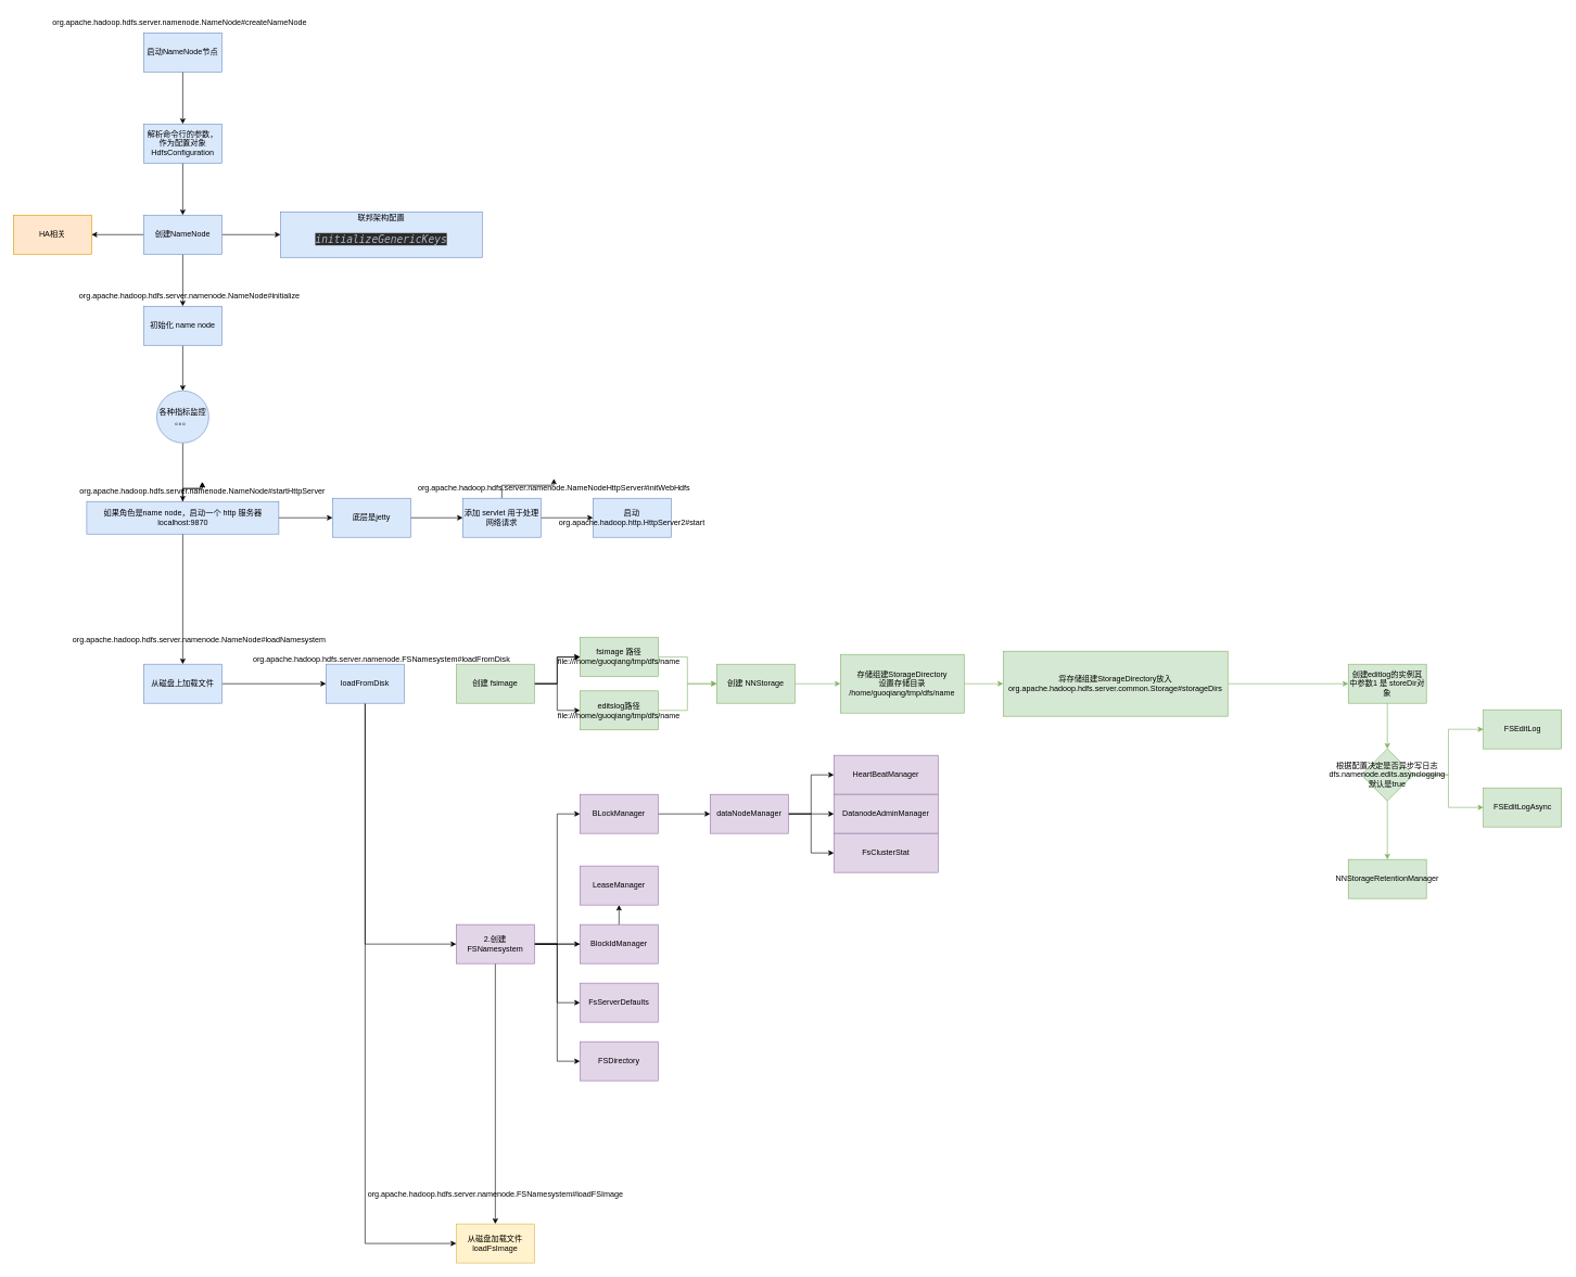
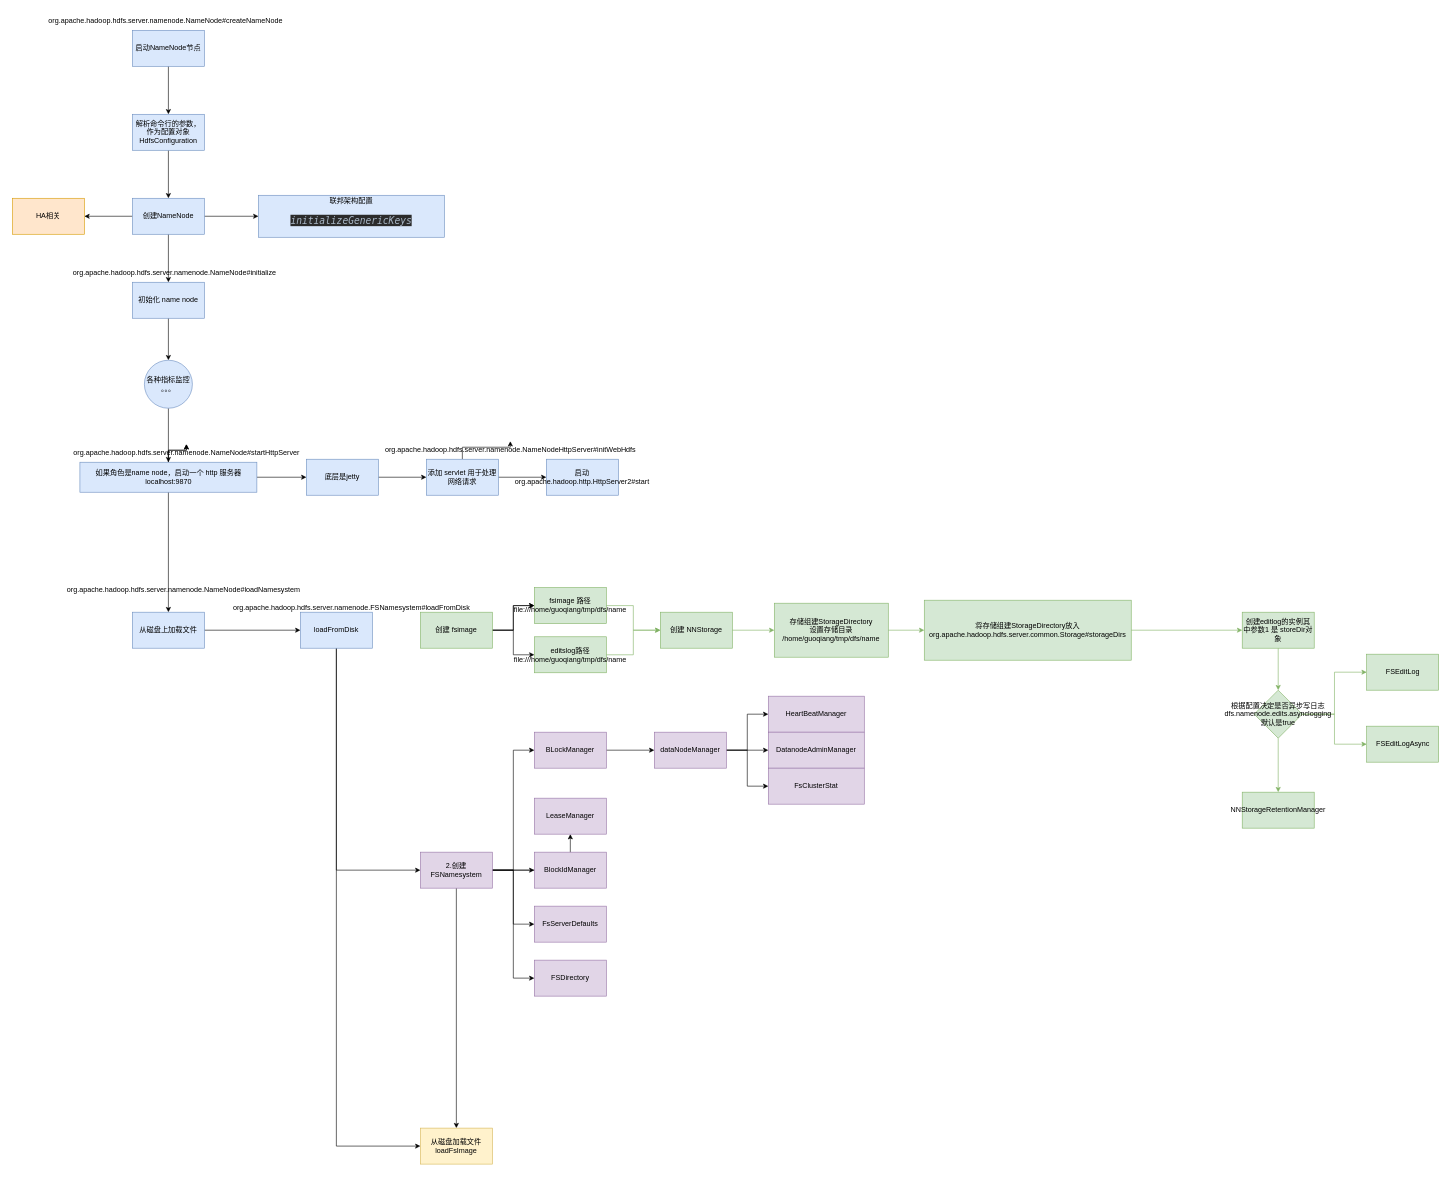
  <mxCell id="0" />
  <mxCell id="1" parent="0" />
  <mxCell id="2" value="" style="edgeStyle=orthogonalEdgeStyle;rounded=0;orthogonalLoop=1;jettySize=auto;html=1;" edge="1" parent="1" source="3" target="6"><mxGeometry relative="1" as="geometry" /></mxCell>
  <mxCell id="3" value="启动NameNode节点" style="rounded=0;whiteSpace=wrap;html=1;fillColor=#dae8fc;strokeColor=#6c8ebf;" vertex="1" parent="1"><mxGeometry x="220" y="50" width="120" height="60" as="geometry" /></mxCell>
  <mxCell id="4" value="org.apache.hadoop.hdfs.server.namenode.NameNode#createNameNode" style="text;html=1;align=center;verticalAlign=middle;resizable=0;points=[];autosize=1;strokeColor=none;fillColor=none;" vertex="1" parent="1"><mxGeometry x="70" y="20" width="410" height="30" as="geometry" /></mxCell>
  <mxCell id="5" value="" style="edgeStyle=orthogonalEdgeStyle;rounded=0;orthogonalLoop=1;jettySize=auto;html=1;" edge="1" parent="1" source="6" target="10"><mxGeometry relative="1" as="geometry" /></mxCell>
  <mxCell id="6" value="解析命令行的参数，作为配置对象HdfsConfiguration" style="rounded=0;whiteSpace=wrap;html=1;fillColor=#dae8fc;strokeColor=#6c8ebf;" vertex="1" parent="1"><mxGeometry x="220" y="190" width="120" height="60" as="geometry" /></mxCell>
  <mxCell id="7" value="" style="edgeStyle=orthogonalEdgeStyle;rounded=0;orthogonalLoop=1;jettySize=auto;html=1;" edge="1" parent="1" source="10" target="11"><mxGeometry relative="1" as="geometry" /></mxCell>
  <mxCell id="8" value="" style="edgeStyle=orthogonalEdgeStyle;rounded=0;orthogonalLoop=1;jettySize=auto;html=1;" edge="1" parent="1" source="10" target="12"><mxGeometry relative="1" as="geometry" /></mxCell>
  <mxCell id="9" value="" style="edgeStyle=orthogonalEdgeStyle;rounded=0;orthogonalLoop=1;jettySize=auto;html=1;" edge="1" parent="1" source="10" target="14"><mxGeometry relative="1" as="geometry" /></mxCell>
  <mxCell id="10" value="创建NameNode" style="rounded=0;whiteSpace=wrap;html=1;fillColor=#dae8fc;strokeColor=#6c8ebf;" vertex="1" parent="1"><mxGeometry x="220" y="330" width="120" height="60" as="geometry" /></mxCell>
  <mxCell id="11" value="HA相关" style="rounded=0;whiteSpace=wrap;html=1;fillColor=#ffe6cc;strokeColor=#d79b00;" vertex="1" parent="1"><mxGeometry x="20" y="330" width="120" height="60" as="geometry" /></mxCell>
  <mxCell id="12" value="&lt;div&gt;联邦架构配置&lt;div style=&quot;background-color:#2b2b2b;color:#a9b7c6&quot;&gt;&lt;pre style=&quot;font-family:'JetBrains Mono',monospace;font-size:12.0pt;&quot;&gt;&lt;span style=&quot;font-style:italic;&quot;&gt;initializeGenericKeys&lt;/span&gt;&lt;/pre&gt;&lt;/div&gt;&lt;/div&gt;" style="whiteSpace=wrap;html=1;fillColor=#dae8fc;strokeColor=#6c8ebf;rounded=0;" vertex="1" parent="1"><mxGeometry x="430" y="325" width="310" height="70" as="geometry" /></mxCell>
  <mxCell id="13" value="" style="edgeStyle=orthogonalEdgeStyle;rounded=0;orthogonalLoop=1;jettySize=auto;html=1;" edge="1" parent="1" source="14" target="17"><mxGeometry relative="1" as="geometry" /></mxCell>
  <mxCell id="14" value="初始化 name node" style="rounded=0;whiteSpace=wrap;html=1;fillColor=#dae8fc;strokeColor=#6c8ebf;" vertex="1" parent="1"><mxGeometry x="220" y="470" width="120" height="60" as="geometry" /></mxCell>
  <mxCell id="15" value="org.apache.hadoop.hdfs.server.namenode.NameNode#initialize" style="text;html=1;align=center;verticalAlign=middle;resizable=0;points=[];autosize=1;strokeColor=none;fillColor=none;" vertex="1" parent="1"><mxGeometry x="110" y="440" width="360" height="30" as="geometry" /></mxCell>
  <mxCell id="16" value="" style="edgeStyle=orthogonalEdgeStyle;rounded=0;orthogonalLoop=1;jettySize=auto;html=1;" edge="1" parent="1" source="17" target="22"><mxGeometry relative="1" as="geometry" /></mxCell>
  <mxCell id="17" value="&lt;div&gt;各种指标监控&lt;/div&gt;&lt;div&gt;。。。&lt;br&gt;&lt;/div&gt;" style="ellipse;whiteSpace=wrap;html=1;fillColor=#dae8fc;strokeColor=#6c8ebf;rounded=0;" vertex="1" parent="1"><mxGeometry x="240" y="600" width="80" height="80" as="geometry" /></mxCell>
  <mxCell id="18" value="" style="edgeStyle=orthogonalEdgeStyle;rounded=0;orthogonalLoop=1;jettySize=auto;html=1;" edge="1" parent="1" source="22" target="23"><mxGeometry relative="1" as="geometry" /></mxCell>
  <mxCell id="19" value="" style="edgeStyle=orthogonalEdgeStyle;rounded=0;orthogonalLoop=1;jettySize=auto;html=1;" edge="1" parent="1" source="22" target="23"><mxGeometry relative="1" as="geometry" /></mxCell>
  <mxCell id="20" value="" style="edgeStyle=orthogonalEdgeStyle;rounded=0;orthogonalLoop=1;jettySize=auto;html=1;" edge="1" parent="1" source="22" target="25"><mxGeometry relative="1" as="geometry" /></mxCell>
  <mxCell id="21" value="" style="edgeStyle=orthogonalEdgeStyle;rounded=0;orthogonalLoop=1;jettySize=auto;html=1;" edge="1" parent="1" source="22" target="32"><mxGeometry relative="1" as="geometry" /></mxCell>
  <mxCell id="22" value="&lt;div&gt;如果角色是name node，启动一个 http 服务器&lt;/div&gt;&lt;div&gt;localhost:9870&lt;br&gt;&lt;/div&gt;" style="whiteSpace=wrap;html=1;fillColor=#dae8fc;strokeColor=#6c8ebf;rounded=0;" vertex="1" parent="1"><mxGeometry x="132.5" y="770" width="295" height="50" as="geometry" /></mxCell>
  <mxCell id="23" value="org.apache.hadoop.hdfs.server.namenode.NameNode#startHttpServer" style="text;html=1;align=center;verticalAlign=middle;resizable=0;points=[];autosize=1;strokeColor=none;fillColor=none;" vertex="1" parent="1"><mxGeometry x="110" y="740" width="400" height="30" as="geometry" /></mxCell>
  <mxCell id="24" value="" style="edgeStyle=orthogonalEdgeStyle;rounded=0;orthogonalLoop=1;jettySize=auto;html=1;" edge="1" parent="1" source="25" target="28"><mxGeometry relative="1" as="geometry" /></mxCell>
  <mxCell id="25" value="底层是jetty" style="whiteSpace=wrap;html=1;fillColor=#dae8fc;strokeColor=#6c8ebf;rounded=0;" vertex="1" parent="1"><mxGeometry x="510" y="765" width="120" height="60" as="geometry" /></mxCell>
  <mxCell id="26" value="" style="edgeStyle=orthogonalEdgeStyle;rounded=0;orthogonalLoop=1;jettySize=auto;html=1;" edge="1" parent="1" source="28" target="29"><mxGeometry relative="1" as="geometry" /></mxCell>
  <mxCell id="27" value="" style="edgeStyle=orthogonalEdgeStyle;rounded=0;orthogonalLoop=1;jettySize=auto;html=1;" edge="1" parent="1" source="28" target="30"><mxGeometry relative="1" as="geometry" /></mxCell>
  <mxCell id="28" value="添加 servlet 用于处理网络请求" style="whiteSpace=wrap;html=1;fillColor=#dae8fc;strokeColor=#6c8ebf;rounded=0;" vertex="1" parent="1"><mxGeometry x="710" y="765" width="120" height="60" as="geometry" /></mxCell>
  <mxCell id="29" value="org.apache.hadoop.hdfs.server.namenode.NameNodeHttpServer#initWebHdfs" style="text;html=1;align=center;verticalAlign=middle;resizable=0;points=[];autosize=1;strokeColor=none;fillColor=none;" vertex="1" parent="1"><mxGeometry x="630" y="735" width="440" height="30" as="geometry" /></mxCell>
  <mxCell id="30" value="&lt;div&gt;启动&lt;/div&gt;&lt;div&gt;org.apache.hadoop.http.HttpServer2#start&lt;br&gt;&lt;/div&gt;" style="whiteSpace=wrap;html=1;fillColor=#dae8fc;strokeColor=#6c8ebf;rounded=0;" vertex="1" parent="1"><mxGeometry x="910" y="765" width="120" height="60" as="geometry" /></mxCell>
  <mxCell id="31" value="" style="edgeStyle=orthogonalEdgeStyle;rounded=0;orthogonalLoop=1;jettySize=auto;html=1;" edge="1" parent="1" source="32" target="36"><mxGeometry relative="1" as="geometry" /></mxCell>
  <mxCell id="32" value="从磁盘上加载文件" style="whiteSpace=wrap;html=1;fillColor=#dae8fc;strokeColor=#6c8ebf;rounded=0;" vertex="1" parent="1"><mxGeometry x="220" y="1020" width="120" height="60" as="geometry" /></mxCell>
  <mxCell id="33" value="org.apache.hadoop.hdfs.server.namenode.NameNode#loadNamesystem" style="text;html=1;align=center;verticalAlign=middle;resizable=0;points=[];autosize=1;strokeColor=none;fillColor=none;" vertex="1" parent="1"><mxGeometry x="100" y="968" width="410" height="30" as="geometry" /></mxCell>
  <mxCell id="34" value="" style="edgeStyle=orthogonalEdgeStyle;rounded=0;orthogonalLoop=1;jettySize=auto;html=1;entryX=0;entryY=0.5;entryDx=0;entryDy=0;" edge="1" parent="1" source="36" target="67"><mxGeometry relative="1" as="geometry"><Array as="points"><mxPoint x="560" y="1450" /></Array></mxGeometry></mxCell>
  <mxCell id="35" style="edgeStyle=orthogonalEdgeStyle;rounded=0;orthogonalLoop=1;jettySize=auto;html=1;entryX=0;entryY=0.5;entryDx=0;entryDy=0;" edge="1" parent="1" source="36" target="81"><mxGeometry relative="1" as="geometry"><Array as="points"><mxPoint x="560" y="1910" /></Array></mxGeometry></mxCell>
  <mxCell id="36" value="loadFromDisk" style="whiteSpace=wrap;html=1;fillColor=#dae8fc;strokeColor=#6c8ebf;rounded=0;" vertex="1" parent="1"><mxGeometry x="500" y="1020" width="120" height="60" as="geometry" /></mxCell>
  <mxCell id="37" value="org.apache.hadoop.hdfs.server.namenode.FSNamesystem#loadFromDisk" style="text;html=1;align=center;verticalAlign=middle;resizable=0;points=[];autosize=1;strokeColor=none;fillColor=none;" vertex="1" parent="1"><mxGeometry x="375" y="998" width="420" height="30" as="geometry" /></mxCell>
  <mxCell id="38" value="" style="edgeStyle=orthogonalEdgeStyle;rounded=0;orthogonalLoop=1;jettySize=auto;html=1;" edge="1" parent="1" source="41" target="43"><mxGeometry relative="1" as="geometry" /></mxCell>
  <mxCell id="39" value="" style="edgeStyle=orthogonalEdgeStyle;rounded=0;orthogonalLoop=1;jettySize=auto;html=1;" edge="1" parent="1" source="41" target="45"><mxGeometry relative="1" as="geometry" /></mxCell>
  <mxCell id="40" value="" style="edgeStyle=orthogonalEdgeStyle;rounded=0;orthogonalLoop=1;jettySize=auto;html=1;" edge="1" parent="1" source="41" target="45"><mxGeometry relative="1" as="geometry" /></mxCell>
  <mxCell id="41" value="创建 fsimage" style="whiteSpace=wrap;html=1;fillColor=#d5e8d4;strokeColor=#82b366;rounded=0;" vertex="1" parent="1"><mxGeometry x="700" y="1020" width="120" height="60" as="geometry" /></mxCell>
  <mxCell id="42" style="edgeStyle=orthogonalEdgeStyle;rounded=0;orthogonalLoop=1;jettySize=auto;html=1;entryX=0;entryY=0.5;entryDx=0;entryDy=0;fillColor=#d5e8d4;strokeColor=#82b366;" edge="1" parent="1" source="43" target="47"><mxGeometry relative="1" as="geometry" /></mxCell>
  <mxCell id="43" value="editslog路径file:///home/guoqiang/tmp/dfs/name" style="whiteSpace=wrap;html=1;fillColor=#d5e8d4;strokeColor=#82b366;rounded=0;" vertex="1" parent="1"><mxGeometry x="890" y="1061" width="120" height="60" as="geometry" /></mxCell>
  <mxCell id="44" style="edgeStyle=orthogonalEdgeStyle;rounded=0;orthogonalLoop=1;jettySize=auto;html=1;entryX=0;entryY=0.5;entryDx=0;entryDy=0;fillColor=#d5e8d4;strokeColor=#82b366;" edge="1" parent="1" source="45" target="47"><mxGeometry relative="1" as="geometry" /></mxCell>
  <mxCell id="45" value="fsimage 路径file:///home/guoqiang/tmp/dfs/name" style="whiteSpace=wrap;html=1;fillColor=#d5e8d4;strokeColor=#82b366;rounded=0;" vertex="1" parent="1"><mxGeometry x="890" y="979" width="120" height="60" as="geometry" /></mxCell>
  <mxCell id="46" value="" style="edgeStyle=orthogonalEdgeStyle;rounded=0;orthogonalLoop=1;jettySize=auto;html=1;fillColor=#d5e8d4;strokeColor=#82b366;" edge="1" parent="1" source="47" target="49"><mxGeometry relative="1" as="geometry" /></mxCell>
  <mxCell id="47" value="创建 NNStorage" style="rounded=0;whiteSpace=wrap;html=1;fillColor=#d5e8d4;strokeColor=#82b366;" vertex="1" parent="1"><mxGeometry x="1100" y="1020" width="120" height="60" as="geometry" /></mxCell>
  <mxCell id="48" value="" style="edgeStyle=orthogonalEdgeStyle;rounded=0;orthogonalLoop=1;jettySize=auto;html=1;fillColor=#d5e8d4;strokeColor=#82b366;" edge="1" parent="1" source="49" target="51"><mxGeometry relative="1" as="geometry" /></mxCell>
  <mxCell id="49" value="&lt;div&gt;存储组建StorageDirectory&lt;/div&gt;&lt;div&gt;设置存储目录&lt;/div&gt;&lt;div&gt;/home/guoqiang/tmp/dfs/name&lt;br&gt;&lt;/div&gt;" style="rounded=0;whiteSpace=wrap;html=1;fillColor=#d5e8d4;strokeColor=#82b366;" vertex="1" parent="1"><mxGeometry x="1290" y="1005" width="190" height="90" as="geometry" /></mxCell>
  <mxCell id="50" value="" style="edgeStyle=orthogonalEdgeStyle;rounded=0;orthogonalLoop=1;jettySize=auto;html=1;fillColor=#d5e8d4;strokeColor=#82b366;" edge="1" parent="1" source="51" target="53"><mxGeometry relative="1" as="geometry" /></mxCell>
  <mxCell id="51" value="将存储组建StorageDirectory放入org.apache.hadoop.hdfs.server.common.Storage#storageDirs" style="whiteSpace=wrap;html=1;fillColor=#d5e8d4;strokeColor=#82b366;rounded=0;" vertex="1" parent="1"><mxGeometry x="1540" y="1000" width="345" height="100" as="geometry" /></mxCell>
  <mxCell id="52" value="" style="edgeStyle=orthogonalEdgeStyle;rounded=0;orthogonalLoop=1;jettySize=auto;html=1;fillColor=#d5e8d4;strokeColor=#82b366;" edge="1" parent="1" source="53" target="57"><mxGeometry relative="1" as="geometry" /></mxCell>
  <mxCell id="53" value="&lt;div&gt;创建editlog的实例其中参数1 是 storeDir对象&lt;br&gt;&lt;/div&gt;" style="whiteSpace=wrap;html=1;fillColor=#d5e8d4;strokeColor=#82b366;rounded=0;" vertex="1" parent="1"><mxGeometry x="2070" y="1020" width="120" height="60" as="geometry" /></mxCell>
  <mxCell id="54" value="" style="edgeStyle=orthogonalEdgeStyle;rounded=0;orthogonalLoop=1;jettySize=auto;html=1;fillColor=#d5e8d4;strokeColor=#82b366;" edge="1" parent="1" source="57" target="58"><mxGeometry relative="1" as="geometry" /></mxCell>
  <mxCell id="55" value="" style="edgeStyle=orthogonalEdgeStyle;rounded=0;orthogonalLoop=1;jettySize=auto;html=1;fillColor=#d5e8d4;strokeColor=#82b366;" edge="1" parent="1" source="57" target="59"><mxGeometry relative="1" as="geometry" /></mxCell>
  <mxCell id="56" value="" style="edgeStyle=orthogonalEdgeStyle;rounded=0;orthogonalLoop=1;jettySize=auto;html=1;fillColor=#d5e8d4;strokeColor=#82b366;" edge="1" parent="1" source="57" target="60"><mxGeometry relative="1" as="geometry" /></mxCell>
  <mxCell id="57" value="根据配置决定是否异步写日志dfs.namenode.edits.asynclogging默认是true" style="rhombus;whiteSpace=wrap;html=1;fillColor=#d5e8d4;strokeColor=#82b366;rounded=0;" vertex="1" parent="1"><mxGeometry x="2090" y="1150" width="80" height="80" as="geometry" /></mxCell>
  <mxCell id="58" value="FSEditLogAsync" style="whiteSpace=wrap;html=1;fillColor=#d5e8d4;strokeColor=#82b366;rounded=0;" vertex="1" parent="1"><mxGeometry x="2277.5" y="1210" width="120" height="60" as="geometry" /></mxCell>
  <mxCell id="59" value="FSEditLog" style="whiteSpace=wrap;html=1;fillColor=#d5e8d4;strokeColor=#82b366;rounded=0;" vertex="1" parent="1"><mxGeometry x="2277.5" y="1090" width="120" height="60" as="geometry" /></mxCell>
  <mxCell id="60" value="NNStorageRetentionManager" style="whiteSpace=wrap;html=1;fillColor=#d5e8d4;strokeColor=#82b366;rounded=0;" vertex="1" parent="1"><mxGeometry x="2070" y="1320" width="120" height="60" as="geometry" /></mxCell>
  <mxCell id="61" value="" style="edgeStyle=orthogonalEdgeStyle;rounded=0;orthogonalLoop=1;jettySize=auto;html=1;entryX=0;entryY=0.5;entryDx=0;entryDy=0;" edge="1" parent="1" source="67" target="69"><mxGeometry relative="1" as="geometry" /></mxCell>
  <mxCell id="62" value="" style="edgeStyle=orthogonalEdgeStyle;rounded=0;orthogonalLoop=1;jettySize=auto;html=1;" edge="1" parent="1" source="67" target="70"><mxGeometry relative="1" as="geometry" /></mxCell>
  <mxCell id="63" style="edgeStyle=orthogonalEdgeStyle;rounded=0;orthogonalLoop=1;jettySize=auto;html=1;entryX=0;entryY=0.5;entryDx=0;entryDy=0;" edge="1" parent="1" source="67" target="78"><mxGeometry relative="1" as="geometry" /></mxCell>
  <mxCell id="64" value="" style="edgeStyle=orthogonalEdgeStyle;rounded=0;orthogonalLoop=1;jettySize=auto;html=1;entryX=0;entryY=0.5;entryDx=0;entryDy=0;" edge="1" parent="1" source="67" target="79"><mxGeometry relative="1" as="geometry" /></mxCell>
  <mxCell id="65" value="" style="edgeStyle=orthogonalEdgeStyle;rounded=0;orthogonalLoop=1;jettySize=auto;html=1;entryX=0;entryY=0.5;entryDx=0;entryDy=0;" edge="1" parent="1" source="67" target="80"><mxGeometry relative="1" as="geometry" /></mxCell>
  <mxCell id="66" style="edgeStyle=orthogonalEdgeStyle;rounded=0;orthogonalLoop=1;jettySize=auto;html=1;entryX=0.5;entryY=0;entryDx=0;entryDy=0;" edge="1" parent="1" source="67" target="81"><mxGeometry relative="1" as="geometry" /></mxCell>
  <mxCell id="67" value="2.创建FSNamesystem" style="whiteSpace=wrap;html=1;fillColor=#e1d5e7;strokeColor=#9673a6;rounded=0;" vertex="1" parent="1"><mxGeometry x="700" y="1420" width="120" height="60" as="geometry" /></mxCell>
  <mxCell id="68" value="" style="edgeStyle=orthogonalEdgeStyle;rounded=0;orthogonalLoop=1;jettySize=auto;html=1;" edge="1" parent="1" source="69" target="74"><mxGeometry relative="1" as="geometry" /></mxCell>
  <mxCell id="69" value="BLockManager" style="whiteSpace=wrap;html=1;fillColor=#e1d5e7;strokeColor=#9673a6;rounded=0;" vertex="1" parent="1"><mxGeometry x="890" y="1220" width="120" height="60" as="geometry" /></mxCell>
  <mxCell id="70" value="LeaseManager" style="whiteSpace=wrap;html=1;fillColor=#e1d5e7;strokeColor=#9673a6;rounded=0;" vertex="1" parent="1"><mxGeometry x="890" y="1330" width="120" height="60" as="geometry" /></mxCell>
  <mxCell id="71" value="" style="edgeStyle=orthogonalEdgeStyle;rounded=0;orthogonalLoop=1;jettySize=auto;html=1;" edge="1" parent="1" source="74" target="75"><mxGeometry relative="1" as="geometry" /></mxCell>
  <mxCell id="72" value="" style="edgeStyle=orthogonalEdgeStyle;rounded=0;orthogonalLoop=1;jettySize=auto;html=1;" edge="1" parent="1" source="74" target="76"><mxGeometry relative="1" as="geometry" /></mxCell>
  <mxCell id="73" style="edgeStyle=orthogonalEdgeStyle;rounded=0;orthogonalLoop=1;jettySize=auto;html=1;entryX=0;entryY=0.5;entryDx=0;entryDy=0;" edge="1" parent="1" source="74" target="77"><mxGeometry relative="1" as="geometry" /></mxCell>
  <mxCell id="74" value="dataNodeManager" style="whiteSpace=wrap;html=1;fillColor=#e1d5e7;strokeColor=#9673a6;rounded=0;" vertex="1" parent="1"><mxGeometry x="1090" y="1220" width="120" height="60" as="geometry" /></mxCell>
  <mxCell id="75" value="HeartBeatManager" style="whiteSpace=wrap;html=1;fillColor=#e1d5e7;strokeColor=#9673a6;rounded=0;" vertex="1" parent="1"><mxGeometry x="1280" y="1160" width="160" height="60" as="geometry" /></mxCell>
  <mxCell id="76" value="DatanodeAdminManager" style="whiteSpace=wrap;html=1;fillColor=#e1d5e7;strokeColor=#9673a6;rounded=0;" vertex="1" parent="1"><mxGeometry x="1280" y="1220" width="160" height="60" as="geometry" /></mxCell>
  <mxCell id="77" value="FsClusterStat" style="whiteSpace=wrap;html=1;fillColor=#e1d5e7;strokeColor=#9673a6;rounded=0;" vertex="1" parent="1"><mxGeometry x="1280" y="1280" width="160" height="60" as="geometry" /></mxCell>
  <mxCell id="78" value="BlockIdManager" style="whiteSpace=wrap;html=1;fillColor=#e1d5e7;strokeColor=#9673a6;rounded=0;" vertex="1" parent="1"><mxGeometry x="890" y="1420" width="120" height="60" as="geometry" /></mxCell>
  <mxCell id="79" value="FsServerDefaults" style="whiteSpace=wrap;html=1;fillColor=#e1d5e7;strokeColor=#9673a6;rounded=0;" vertex="1" parent="1"><mxGeometry x="890" y="1510" width="120" height="60" as="geometry" /></mxCell>
  <mxCell id="80" value="FSDirectory" style="whiteSpace=wrap;html=1;fillColor=#e1d5e7;strokeColor=#9673a6;rounded=0;" vertex="1" parent="1"><mxGeometry x="890" y="1600" width="120" height="60" as="geometry" /></mxCell>
  <mxCell id="81" value="&lt;div&gt;从磁盘加载文件&lt;/div&gt;&lt;div&gt;loadFsImage&lt;br&gt;&lt;/div&gt;" style="whiteSpace=wrap;html=1;fillColor=#fff2cc;strokeColor=#d6b656;rounded=0;" vertex="1" parent="1"><mxGeometry x="700" y="1880" width="120" height="60" as="geometry" /></mxCell>
- <mxCell id="82" value="org.apache.hadoop.hdfs.server.namenode.FSNamesystem#loadFSImage" style="text;html=1;align=center;verticalAlign=middle;resizable=0;points=[];autosize=1;strokeColor=none;fillColor=none;" vertex="1" parent="1"><mxGeometry x="555" y="1820" width="410" height="30" as="geometry" /></mxCell>
